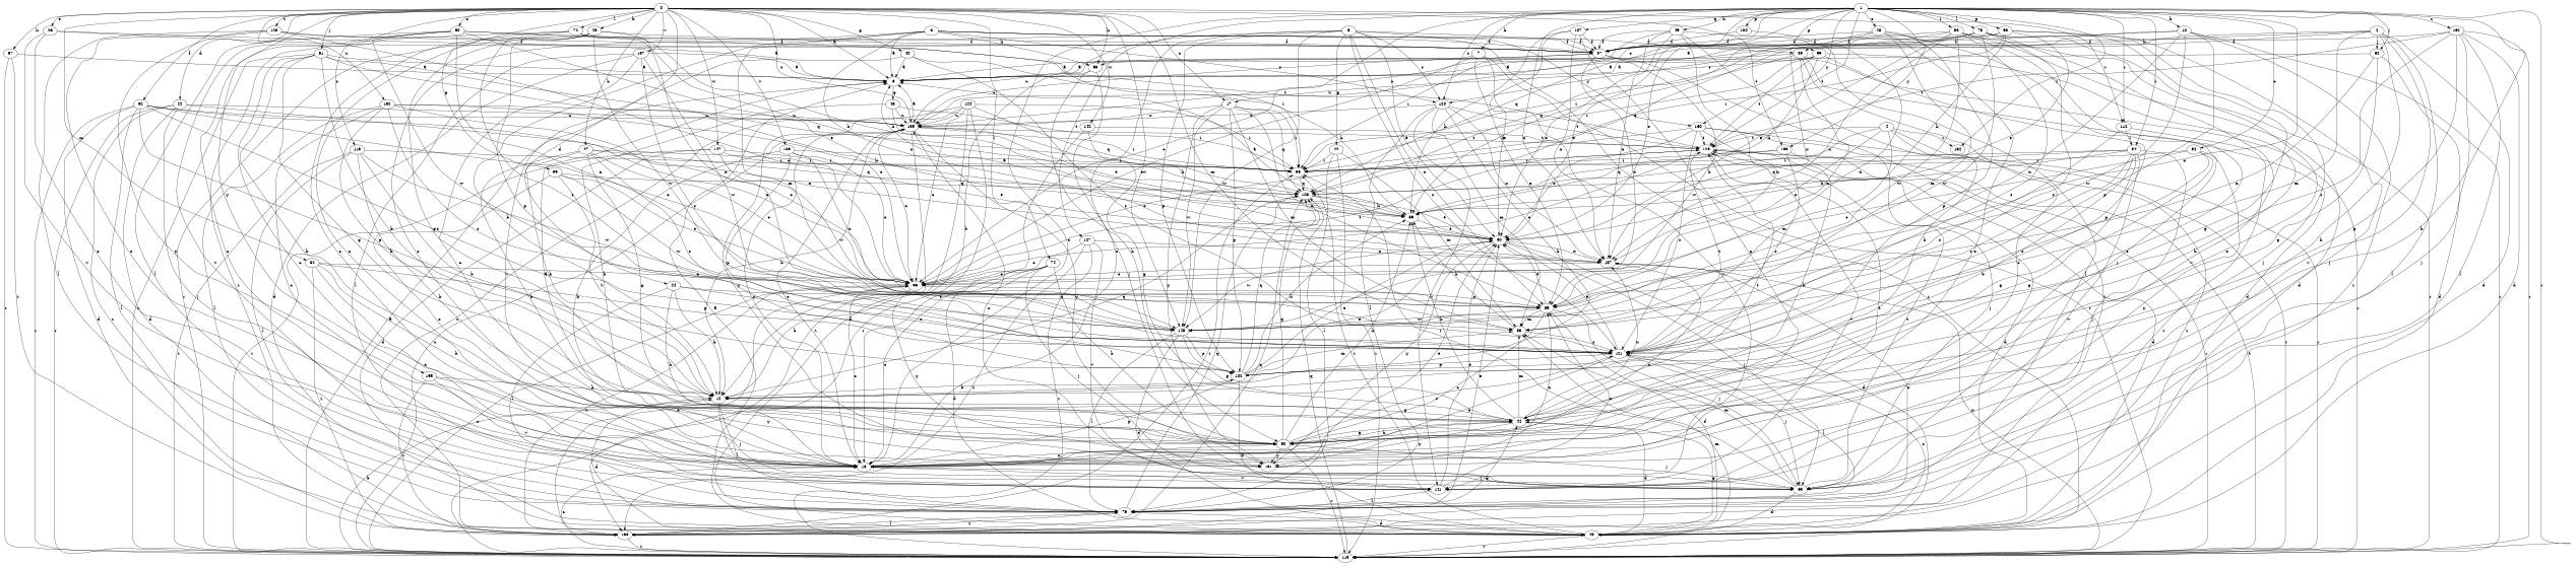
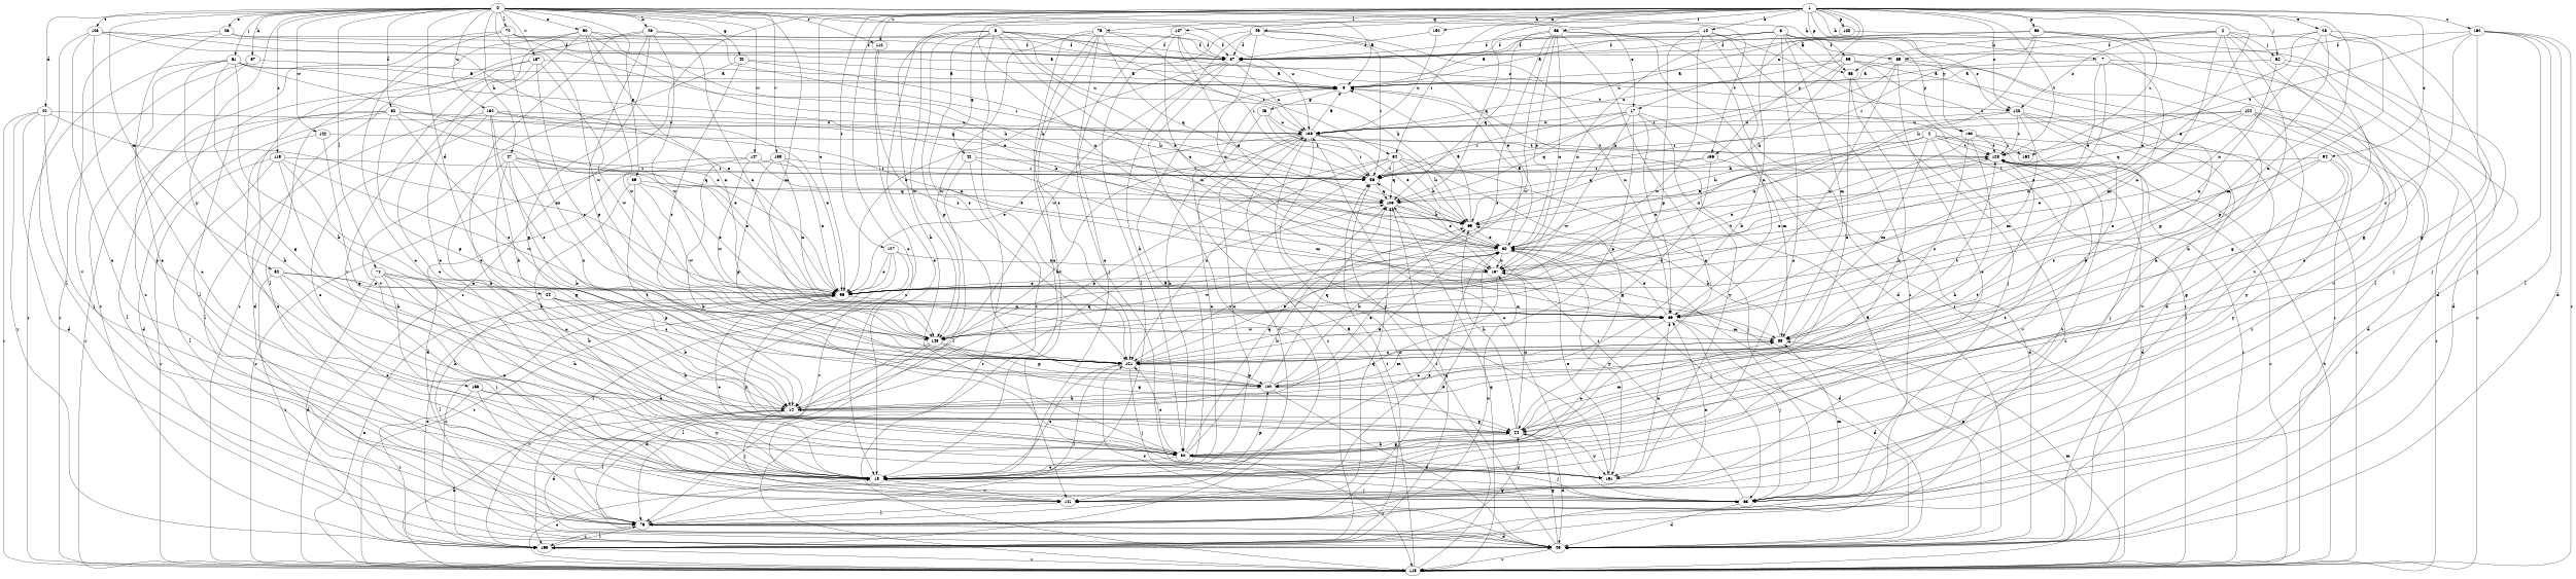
  strict digraph {
    0
    6
    17
    22
    24
    26
    32
    39
    40
    46
    47
    61
    67
    68
    72
    74
    82
    83
    90
    112
    119
    123
    132
    135
    137
    138
    142
    147
    148
    155
    156
    43
    89
    108
    102
    56
    161
    96
    115
    25
    168
    63
    50
    76
    12
    121
    18
    141
    37
    n50 [label=157]
    69
    44
    30
    128
    124
    1
    7
    10
    28
    49
    53
    54
    62
    75
    94
    98
    99
    100
    107
    120
    127
+   152
    160
    162
    164
    2
    35
    3
    4
    5
    42
    0 -> 6 [label=a]
    0 -> 17 [label=c]
    0 -> 22 [label=d]
    0 -> 24 [label=d]
    0 -> 26 [label=e]
    0 -> 32 [label=f]
    0 -> 39 [label=g]
    0 -> 40 [label=g]
    0 -> 46 [label=h]
    0 -> 47 [label=h]
    0 -> 61 [label=j]
    0 -> 67 [label=k]
    0 -> 68 [label=k]
    0 -> 72 [label=l]
    0 -> 74 [label=l]
    0 -> 82 [label=m]
    0 -> 83 [label=m]
    0 -> 90 [label=o]
    0 -> 112 [label=r]
    0 -> 119 [label=s]
    0 -> 123 [label=t]
    0 -> 132 [label=u]
    0 -> 135 [label=u]
    0 -> 137 [label=v]
    0 -> 138 [label=v]
    0 -> 142 [label=w]
    0 -> 147 [label=w]
    0 -> 148 [label=w]
    0 -> 155 [label=y]
    0 -> 156 [label=t]
    6 -> 43 [label=g]
    17 -> 83 [label=m]
    17 -> 135 [label=u]
    17 -> 148 [label=w]
    17 -> 89 [label=n]
    17 -> 108 [label=q]
    17 -> 102 [label=p]
    17 -> 56 [label=i]
    17 -> 161 [label=y]
    22 -> 135 [label=u]
    22 -> 96 [label=o]
    22 -> 115 [label=r]
    22 -> 25 [label=d]
    22 -> 168 [label=z]
    22 -> 63 [label=j]
    24 -> 89 [label=n]
    24 -> 50 [label=h]
    24 -> 76 [label=l]
    24 -> 12 [label=b]
    24 -> 121 [label=s]
    26 -> 6 [label=a]
    26 -> 18 [label=c]
    26 -> 141 [label=v]
    26 -> 37 [label=f]
    32 -> 135 [label=u]
    32 -> 102 [label=p]
    32 -> 96 [label=o]
    32 -> 115 [label=r]
    32 -> 25 [label=d]
    32 -> 76 [label=l]
    32 -> 121 [label=s]
    32 -> n50 [label=x]
    39 -> 148 [label=w]
    39 -> 108 [label=q]
    39 -> 96 [label=o]
    39 -> 12 [label=t]
    39 -> 18 [label=c]
    40 -> 6 [label=a]
    40 -> 121 [label=s]
    40 -> 141 [label=v]
    40 -> 69 [label=k]
    46 -> 148 [label=w]
    46 -> 89 [label=n]
    46 -> 102 [label=p]
    46 -> 115 [label=r]
    46 -> 18 [label=c]
    46 -> 37 [label=f]
    46 -> 44 [label=g]
    47 -> 108 [label=q]
    47 -> 56 [label=i]
    47 -> 96 [label=o]
    47 -> 50 [label=h]
    47 -> 12 [label=b]
    47 -> 121 [label=s]
    47 -> 44 [label=g]
    61 -> 6 [label=a]
    61 -> 108 [label=q]
    61 -> 96 [label=o]
    61 -> 115 [label=r]
    61 -> 50 [label=h]
    61 -> 12 [label=b]
    61 -> 18 [label=c]
    61 -> 44 [label=g]
    67 -> 6 [label=a]
    67 -> 115 [label=r]
    67 -> 168 [label=z]
    68 -> 63 [label=j]
    68 -> 50 [label=h]
    68 -> 12 [label=b]
    72 -> 56 [label=i]
    72 -> 168 [label=z]
    72 -> 121 [label=s]
    72 -> 18 [label=c]
    72 -> 37 [label=f]
    72 -> 69 [label=k]
    74 -> 96 [label=o]
    74 -> 25 [label=d]
    74 -> 63 [label=j]
    74 -> 50 [label=h]
    74 -> 12 [label=b]
    74 -> 18 [label=c]
    82 -> 96 [label=o]
    82 -> 168 [label=z]
    82 -> 50 [label=h]
    82 -> 121 [label=p]
    82 -> 18 [label=c]
    83 -> 121 [label=s]
    83 -> 69 [label=k]
    90 -> 148 [label=w]
    90 -> 89 [label=n]
    90 -> 76 [label=l]
    90 -> 18 [label=c]
    90 -> 141 [label=v]
    90 -> 37 [label=f]
    90 -> 69 [label=k]
    90 -> 30 [label=e]
    112 -> 168 [label=z]
    112 -> 121 [label=s]
    119 -> 148 [label=w]
    119 -> 56 [label=i]
    119 -> 115 [label=r]
    119 -> 50 [label=h]
    119 -> 76 [label=l]
    119 -> 12 [label=b]
    123 -> 161 [label=y]
    123 -> 96 [label=o]
    123 -> 76 [label=l]
    123 -> 18 [label=c]
    123 -> 37 [label=f]
    123 -> 128 [label=t]
    132 -> 135 [label=u]
    132 -> 96 [label=o]
    132 -> 76 [label=l]
    132 -> 12 [label=b]
    132 -> 121 [label=s]
    132 -> 18 [label=c]
    132 -> 69 [label=k]
    135 -> 6 [label=a]
    135 -> 56 [label=i]
    135 -> 161 [label=y]
    135 -> 96 [label=o]
    135 -> 168 [label=z]
    135 -> 12 [label=b]
    135 -> 18 [label=c]
    135 -> 69 [label=k]
    135 -> 128 [label=t]
    137 -> 6 [label=a]
    137 -> 148 [label=w]
    137 -> 25 [label=d]
    137 -> 76 [label=l]
    137 -> 121 [label=s]
    137 -> 18 [label=c]
    138 -> 89 [label=n]
    138 -> 102 [label=p]
    138 -> 56 [label=i]
    138 -> 96 [label=o]
    138 -> 50 [label=h]
    142 -> 18 [label=c]
    142 -> 44 [label=g]
    142 -> 128 [label=t]
    147 -> 148 [label=w]
    147 -> 56 [label=i]
    147 -> 115 [label=r]
    147 -> 25 [label=d]
    147 -> 30 [label=e]
    148 -> 102 [label=p]
    148 -> 25 [label=d]
    148 -> 76 [label=l]
    148 -> 44 [label=g]
    155 -> 161 [label=y]
    155 -> 168 [label=z]
    155 -> 12 [label=b]
    155 -> 141 [label=v]
    156 -> 108 [label=q]
    156 -> 56 [label=i]
    156 -> 25 [label=d]
    156 -> 121 [label=s]
    43 -> 135 [label=u]
    43 -> 56 [label=i]
    43 -> 50 [label=h]
    43 -> 30 [label=e]
    89 -> 83 [label=m]
    89 -> 148 [label=w]
    89 -> 25 [label=d]
    89 -> 63 [label=j]
    89 -> 18 [label=c]
    89 -> 30 [label=e]
    108 -> 69 [label=k]
    108 -> 30 [label=e]
    102 -> 83 [label=m]
    102 -> 108 [label=q]
    102 -> 25 [label=d]
    102 -> 12 [label=b]
    102 -> 69 [label=k]
    102 -> 30 [label=e]
    56 -> 108 [label=q]
    161 -> 89 [label=n]
    161 -> 30 [label=e]
    96 -> 89 [label=n]
    96 -> 161 [label=y]
    96 -> 168 [label=z]
    96 -> 18 [label=c]
    96 -> 128 [label=t]
    115 -> 6 [label=a]
    115 -> 83 [label=m]
    115 -> 135 [label=u]
    115 -> 108 [label=q]
    115 -> 96 [label=o]
    115 -> 12 [label=b]
    115 -> 18 [label=c]
    115 -> n50 [label=x]
    115 -> 128 [label=t]
    25 -> 6 [label=a]
    25 -> 56 [label=i]
    25 -> 115 [label=r]
    25 -> 121 [label=s]
    25 -> 44 [label=g]
    168 -> 108 [label=q]
    168 -> 56 [label=i]
    168 -> 96 [label=o]
    168 -> 115 [label=r]
    168 -> 76 [label=l]
    168 -> 44 [label=g]
    63 -> 83 [label=m]
    63 -> 135 [label=u]
    63 -> 56 [label=i]
    63 -> 25 [label=d]
    63 -> 128 [label=t]
    50 -> 108 [label=q]
    50 -> 161 [label=y]
    50 -> 115 [label=r]
    50 -> 63 [label=j]
    50 -> 121 [label=s]
    50 -> 18 [label=c]
    50 -> 69 [label=k]
    50 -> 44 [label=g]
    76 -> 108 [label=q]
    76 -> 25 [label=d]
    76 -> 168 [label=z]
    76 -> n50 [label=x]
    76 -> 30 [label=e]
    12 -> 108 [label=q]
    12 -> 25 [label=d]
    12 -> 63 [label=j]
    12 -> 76 [label=l]
    12 -> 44 [label=g]
    12 -> 30 [label=e]
    121 -> 102 [label=p]
    121 -> 63 [label=j]
    121 -> 76 [label=l]
    121 -> 18 [label=c]
    121 -> 30 [label=e]
    121 -> 128 [label=t]
    18 -> 6 [label=a]
    18 -> 135 [label=u]
    18 -> 102 [label=p]
    18 -> 63 [label=j]
    18 -> 141 [label=v]
    18 -> 128 [label=t]
    141 -> 89 [label=n]
    141 -> 76 [label=l]
    141 -> 30 [label=e]
    37 -> 6 [label=a]
    37 -> 135 [label=u]
    37 -> 148 [label=w]
    37 -> 96 [label=o]
    37 -> 168 [label=z]
    n50 -> 96 [label=o]
    n50 -> 18 [label=c]
    69 -> 6 [label=a]
    69 -> 30 [label=e]
    44 -> 83 [label=m]
    44 -> 161 [label=y]
    44 -> 25 [label=d]
    44 -> 50 [label=h]
    44 -> n50 [label=x]
    44 -> 69 [label=k]
    44 -> 128 [label=t]
    30 -> 6 [label=a]
    30 -> 148 [label=w]
    30 -> 161 [label=y]
    30 -> 25 [label=d]
    30 -> 63 [label=j]
    30 -> n50 [label=x]
-   128 -> 56 [label=i]
+   128 -> 56 [label=h]
    128 -> 96 [label=o]
    128 -> 115 [label=r]
    128 -> 25 [label=d]
    128 -> 141 [label=v]
    124 -> 135 [label=u]
    124 -> 108 [label=q]
    124 -> 56 [label=i]
    124 -> 161 [label=y]
    124 -> 96 [label=o]
    124 -> 115 [label=r]
    124 -> 25 [label=d]
    124 -> 168 [label=z]
    1 -> 17 [label=c]
    1 -> 112 [label=r]
    1 -> 156 [label=y]
    1 -> 89 [label=n]
    1 -> 108 [label=q]
    1 -> 96 [label=o]
    1 -> 115 [label=r]
    1 -> 50 [label=h]
    1 -> 18 [label=c]
    1 -> n50 [label=x]
    1 -> 30 [label=e]
    1 -> 128 [label=t]
    1 -> 7 [label=b]
    1 -> 10 [label=b]
    1 -> 28 [label=e]
    1 -> 49 [label=h]
    1 -> 53 [label=i]
    1 -> 54 [label=i]
    1 -> 62 [label=j]
    1 -> 75 [label=l]
    1 -> 94 [label=o]
    1 -> 98 [label=p]
    1 -> 99 [label=p]
    1 -> 100 [label=p]
    1 -> 107 [label=q]
    1 -> 120 [label=s]
    1 -> 127 [label=t]
+   1 -> 152 [label=x]
    1 -> 160 [label=y]
    1 -> 162 [label=z]
    1 -> 164 [label=z]
    7 -> 6 [label=a]
    7 -> 89 [label=n]
    7 -> 96 [label=o]
    7 -> 115 [label=r]
    7 -> 141 [label=v]
    10 -> 6 [label=a]
    10 -> 148 [label=w]
    10 -> 89 [label=n]
    10 -> 115 [label=r]
    10 -> 168 [label=z]
    10 -> 121 [label=p]
    10 -> 37 [label=f]
    28 -> 83 [label=m]
    28 -> 102 [label=p]
    28 -> 63 [label=j]
    28 -> 18 [label=c]
    28 -> 37 [label=f]
    28 -> n50 [label=x]
    28 -> 30 [label=e]
    49 -> 89 [label=n]
    49 -> 56 [label=i]
    49 -> 50 [label=h]
    49 -> 76 [label=l]
    49 -> 37 [label=f]
    49 -> n50 [label=x]
    49 -> 30 [label=e]
    53 -> 148 [label=w]
    53 -> 108 [label=q]
    53 -> 115 [label=r]
    53 -> 25 [label=d]
    53 -> 121 [label=s]
    53 -> 18 [label=c]
    53 -> 37 [label=f]
    53 -> n50 [label=x]
    53 -> 30 [label=e]
    54 -> 108 [label=q]
    54 -> 56 [label=i]
    54 -> 63 [label=j]
    54 -> 12 [label=b]
    54 -> 121 [label=s]
    54 -> 141 [label=v]
    54 -> 69 [label=k]
    54 -> 44 [label=g]
    62 -> 6 [label=a]
    62 -> 89 [label=n]
    62 -> 25 [label=d]
    62 -> 44 [label=g]
    75 -> 148 [label=w]
    75 -> 108 [label=q]
    75 -> 56 [label=i]
    75 -> 63 [label=j]
    75 -> 121 [label=s]
    75 -> 18 [label=c]
    75 -> 141 [label=v]
    75 -> 37 [label=f]
    94 -> 56 [label=i]
    94 -> 161 [label=y]
    94 -> 96 [label=o]
    94 -> 121 [label=s]
    94 -> 44 [label=g]
    98 -> 135 [label=u]
    98 -> 56 [label=i]
    98 -> 63 [label=j]
    98 -> 37 [label=f]
    98 -> 69 [label=k]
    98 -> 44 [label=g]
    98 -> 30 [label=e]
    99 -> 6 [label=a]
    99 -> 135 [label=u]
    99 -> 102 [label=p]
    99 -> 56 [label=i]
    99 -> 50 [label=h]
    99 -> 69 [label=k]
    99 -> 128 [label=t]
    100 -> 89 [label=n]
    100 -> 37 [label=f]
    107 -> 18 [label=c]
    107 -> 37 [label=f]
    107 -> n50 [label=x]
    107 -> 69 [label=k]
    107 -> 30 [label=e]
    120 -> 83 [label=m]
    120 -> 135 [label=u]
    120 -> 76 [label=l]
    120 -> 12 [label=b]
    120 -> 141 [label=v]
    120 -> n50 [label=x]
    120 -> 128 [label=t]
    127 -> 96 [label=o]
    127 -> 115 [label=r]
    127 -> 168 [label=z]
    127 -> 141 [label=v]
    127 -> n50 [label=x]
+   152 -> 135 [label=u]
+   152 -> 37 [label=f]
    160 -> 96 [label=o]
    160 -> 115 [label=r]
    160 -> 63 [label=j]
    160 -> 50 [label=h]
    160 -> 121 [label=s]
    160 -> 30 [label=e]
    160 -> 128 [label=t]
    162 -> 115 [label=r]
    162 -> 25 [label=d]
    162 -> 63 [label=j]
    162 -> 76 [label=l]
    162 -> 121 [label=s]
    162 -> 37 [label=f]
    162 -> 44 [label=g]
    162 -> 128 [label=t]
    2 -> 68 [label=k]
    2 -> 83 [label=m]
    2 -> 25 [label=d]
    2 -> 50 [label=h]
    2 -> 76 [label=l]
    2 -> 141 [label=v]
    2 -> 62 [label=j]
    2 -> 120 [label=s]
    2 -> 35 [label=f]
    35 -> 6 [label=a]
    35 -> 89 [label=n]
    35 -> 115 [label=r]
    35 -> 25 [label=d]
    35 -> 18 [label=c]
    35 -> 69 [label=k]
    3 -> 6 [label=a]
    3 -> 68 [label=k]
    3 -> 83 [label=m]
    3 -> 12 [label=b]
    3 -> 18 [label=c]
    3 -> 37 [label=f]
    3 -> n50 [label=x]
    3 -> 120 [label=s]
    3 -> 160 [label=y]
    3 -> 35 [label=f]
    4 -> 83 [label=m]
    4 -> 115 [label=r]
    4 -> 168 [label=z]
    4 -> n50 [label=x]
    4 -> 69 [label=k]
    4 -> 128 [label=t]
    4 -> 164 [label=z]
    5 -> 135 [label=u]
    5 -> 148 [label=w]
    5 -> 89 [label=n]
    5 -> 102 [label=p]
    5 -> 115 [label=r]
    5 -> 121 [label=s]
    5 -> 18 [label=c]
    5 -> 37 [label=f]
    5 -> 30 [label=e]
-   112 -> 54 [label=i]
+   5 -> 54 [label=i]
    5 -> 120 [label=s]
    5 -> 42 [label=g]
    42 -> 83 [label=m]
    42 -> 56 [label=i]
    42 -> 115 [label=r]
    42 -> 76 [label=l]
  }
